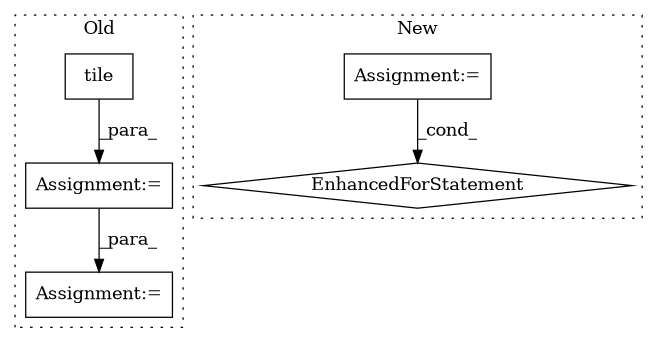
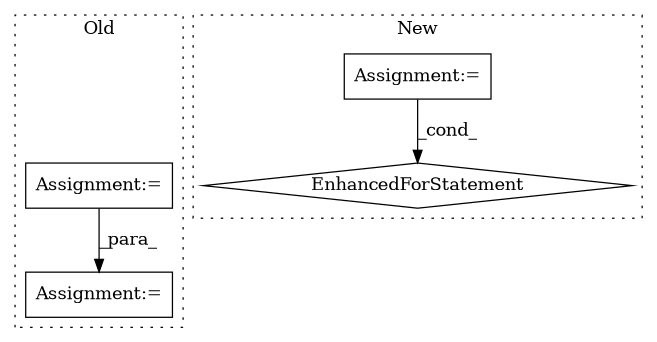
  digraph {
    fontname="DejaVu Serif"
    node [a=7 l=1 s="3134,3220" shape=box fontname="DejaVu Serif"]
    edge [fontname="DejaVu Serif"]
-   n1 [a=32 l="5,1" label=tile s="3183,3245"]
    n2 [label="Assignment:=" s=3763]
    n3 [label="Assignment:=" s=3176]
    n4 [a=70 l="65,2" label=EnhancedForStatement shape=diamond]
    n5 [l="65,2" label="Assignment:="]
    subgraph cluster_1 {
      label=Old
      style=dotted
-     n1
      n2
      n3
    }
    subgraph cluster_2 {
      label=New
      style=dotted
      n4
      n5
    }
-   n1 -> n3 [label=_para_]
    n3 -> n2 [label=_para_]
    n5 -> n4 [label=_cond_]
  }
